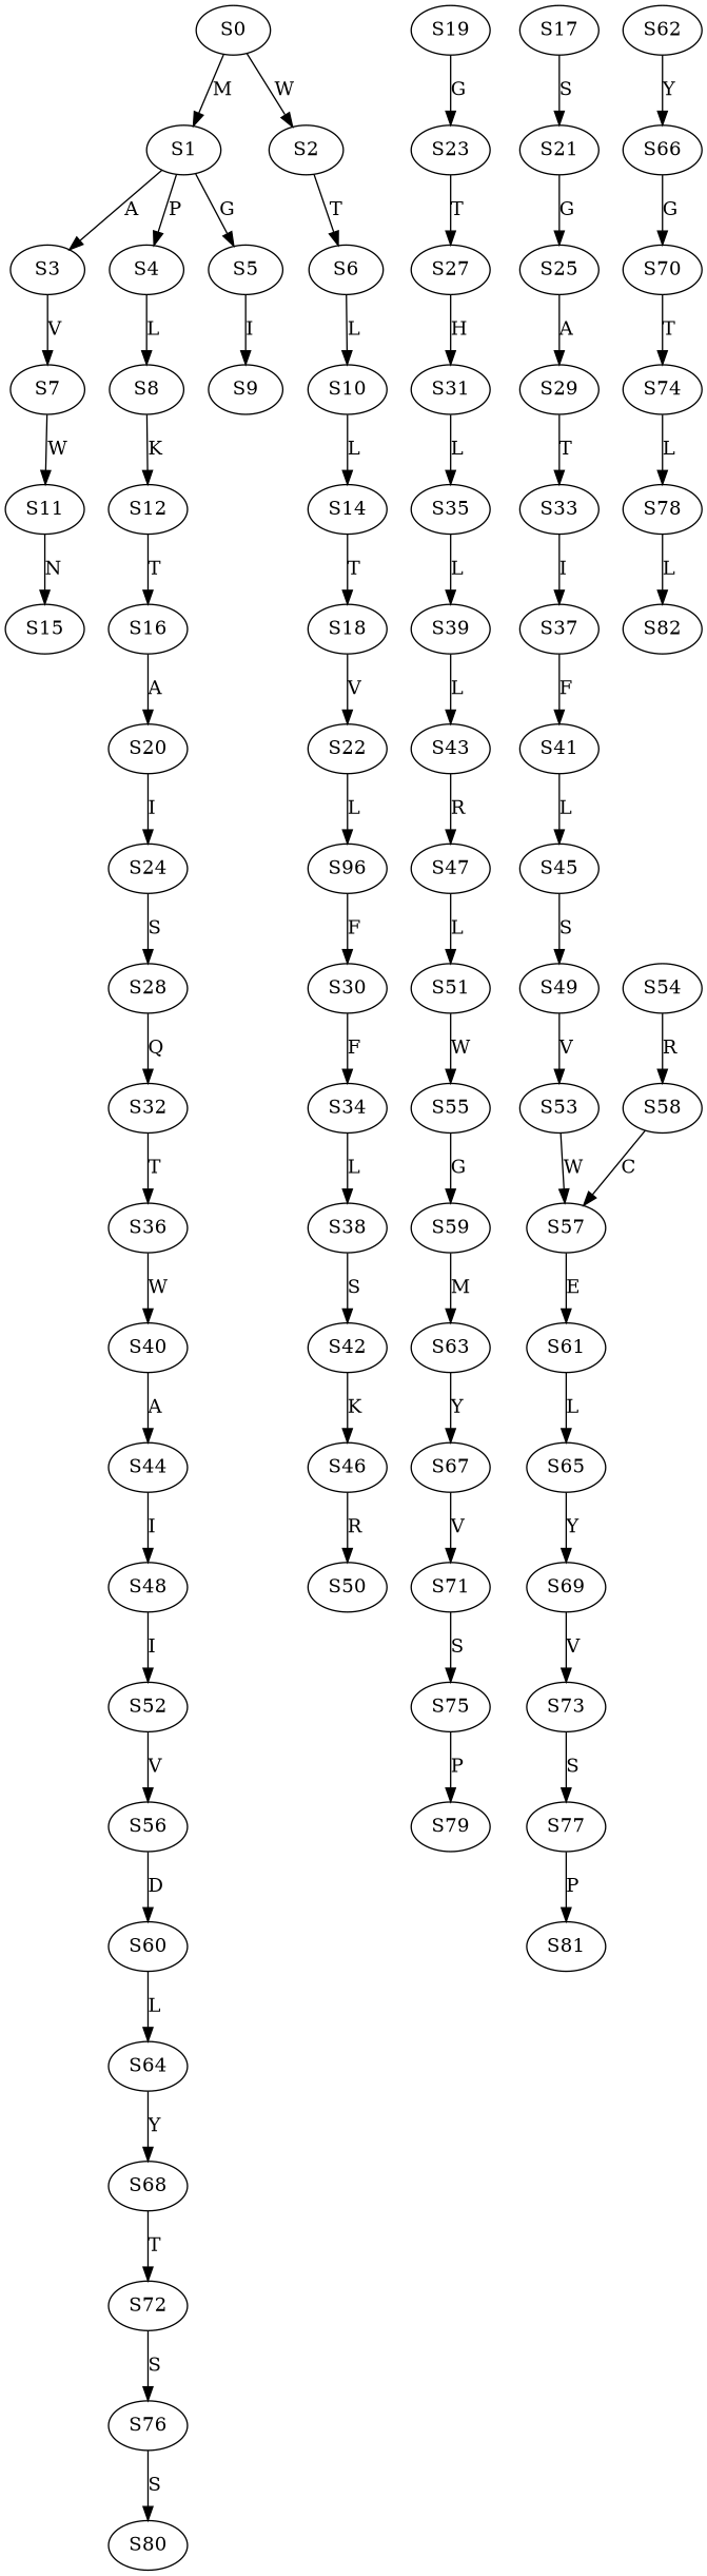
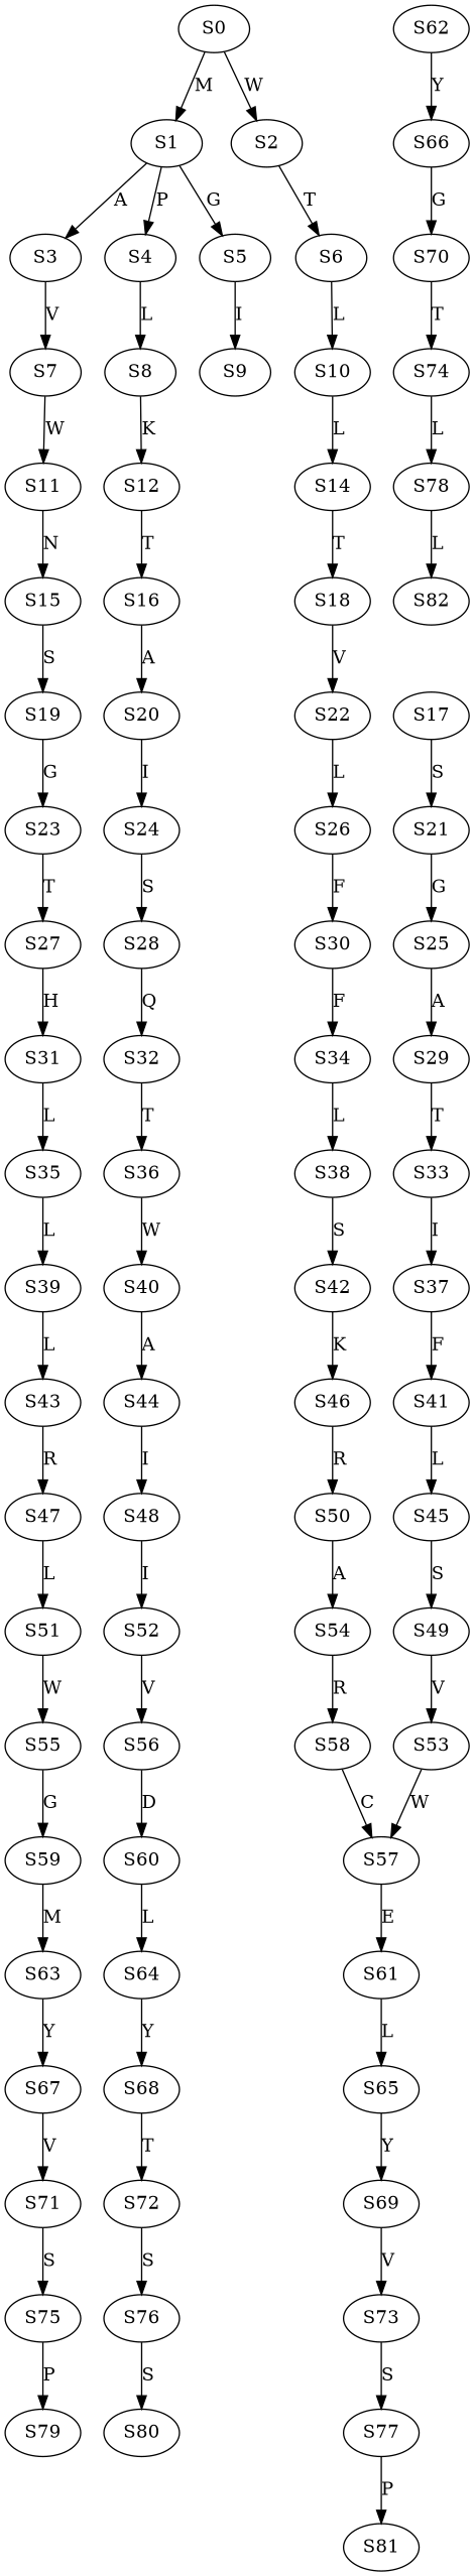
  strict digraph {
    S0
    S1
    S2
    S3
    S4
    S5
    S6
    S7
    S8
    S9
    S10
    S11
    S12
    S14
    S15
    S16
    S18
    S19
    S20
    S17
    S21
    S22
    S23
    S24
    S25
-   S26 [label=S96]
+   S26
    S27
    S28
    S29
    S30
    S31
    S32
    S33
    S34
    S35
    S36
    S37
    S38
    S39
    S40
    S41
    S42
    S43
    S44
    S45
    S46
    S47
    S48
    S49
    S50
    S51
    S52
    S53
    S54
    S55
    S56
    S57
    S58
    S59
    S60
    S61
    S63
    S64
    S65
    S62
    S66
    S67
    S68
    S69
    S70
    S71
    S72
    S73
    S74
    S75
    S76
    S77
    S78
    S79
    S80
    S81
    S82
    S0 -> S1 [label=M]
    S0 -> S2 [label=W]
    S1 -> S3 [label=A]
    S1 -> S4 [label=P]
    S1 -> S5 [label=G]
    S2 -> S6 [label=T]
    S3 -> S7 [label=V]
    S4 -> S8 [label=L]
    S5 -> S9 [label=I]
    S6 -> S10 [label=L]
    S7 -> S11 [label=W]
    S8 -> S12 [label=K]
    S10 -> S14 [label=L]
    S11 -> S15 [label=N]
    S12 -> S16 [label=T]
    S14 -> S18 [label=T]
+   S15 -> S19 [label=S]
    S16 -> S20 [label=A]
    S18 -> S22 [label=V]
    S19 -> S23 [label=G]
    S20 -> S24 [label=I]
    S17 -> S21 [label=S]
    S21 -> S25 [label=G]
    S22 -> S26 [label=L]
    S23 -> S27 [label=T]
    S24 -> S28 [label=S]
    S25 -> S29 [label=A]
    S26 -> S30 [label=F]
    S27 -> S31 [label=H]
    S28 -> S32 [label=Q]
    S29 -> S33 [label=T]
    S30 -> S34 [label=F]
    S31 -> S35 [label=L]
    S32 -> S36 [label=T]
    S33 -> S37 [label=I]
    S34 -> S38 [label=L]
    S35 -> S39 [label=L]
    S36 -> S40 [label=W]
    S37 -> S41 [label=F]
    S38 -> S42 [label=S]
    S39 -> S43 [label=L]
    S40 -> S44 [label=A]
    S41 -> S45 [label=L]
    S42 -> S46 [label=K]
    S43 -> S47 [label=R]
    S44 -> S48 [label=I]
    S45 -> S49 [label=S]
    S46 -> S50 [label=R]
    S47 -> S51 [label=L]
    S48 -> S52 [label=I]
    S49 -> S53 [label=V]
+   S50 -> S54 [label=A]
    S51 -> S55 [label=W]
    S52 -> S56 [label=V]
    S53 -> S57 [label=W]
    S54 -> S58 [label=R]
    S55 -> S59 [label=G]
    S56 -> S60 [label=D]
    S57 -> S61 [label=E]
    S58 -> S57 [label=C]
    S59 -> S63 [label=M]
    S60 -> S64 [label=L]
    S61 -> S65 [label=L]
    S63 -> S67 [label=Y]
    S64 -> S68 [label=Y]
    S65 -> S69 [label=Y]
    S62 -> S66 [label=Y]
    S66 -> S70 [label=G]
    S67 -> S71 [label=V]
    S68 -> S72 [label=T]
    S69 -> S73 [label=V]
    S70 -> S74 [label=T]
    S71 -> S75 [label=S]
    S72 -> S76 [label=S]
    S73 -> S77 [label=S]
    S74 -> S78 [label=L]
    S75 -> S79 [label=P]
    S76 -> S80 [label=S]
    S77 -> S81 [label=P]
    S78 -> S82 [label=L]
  }
